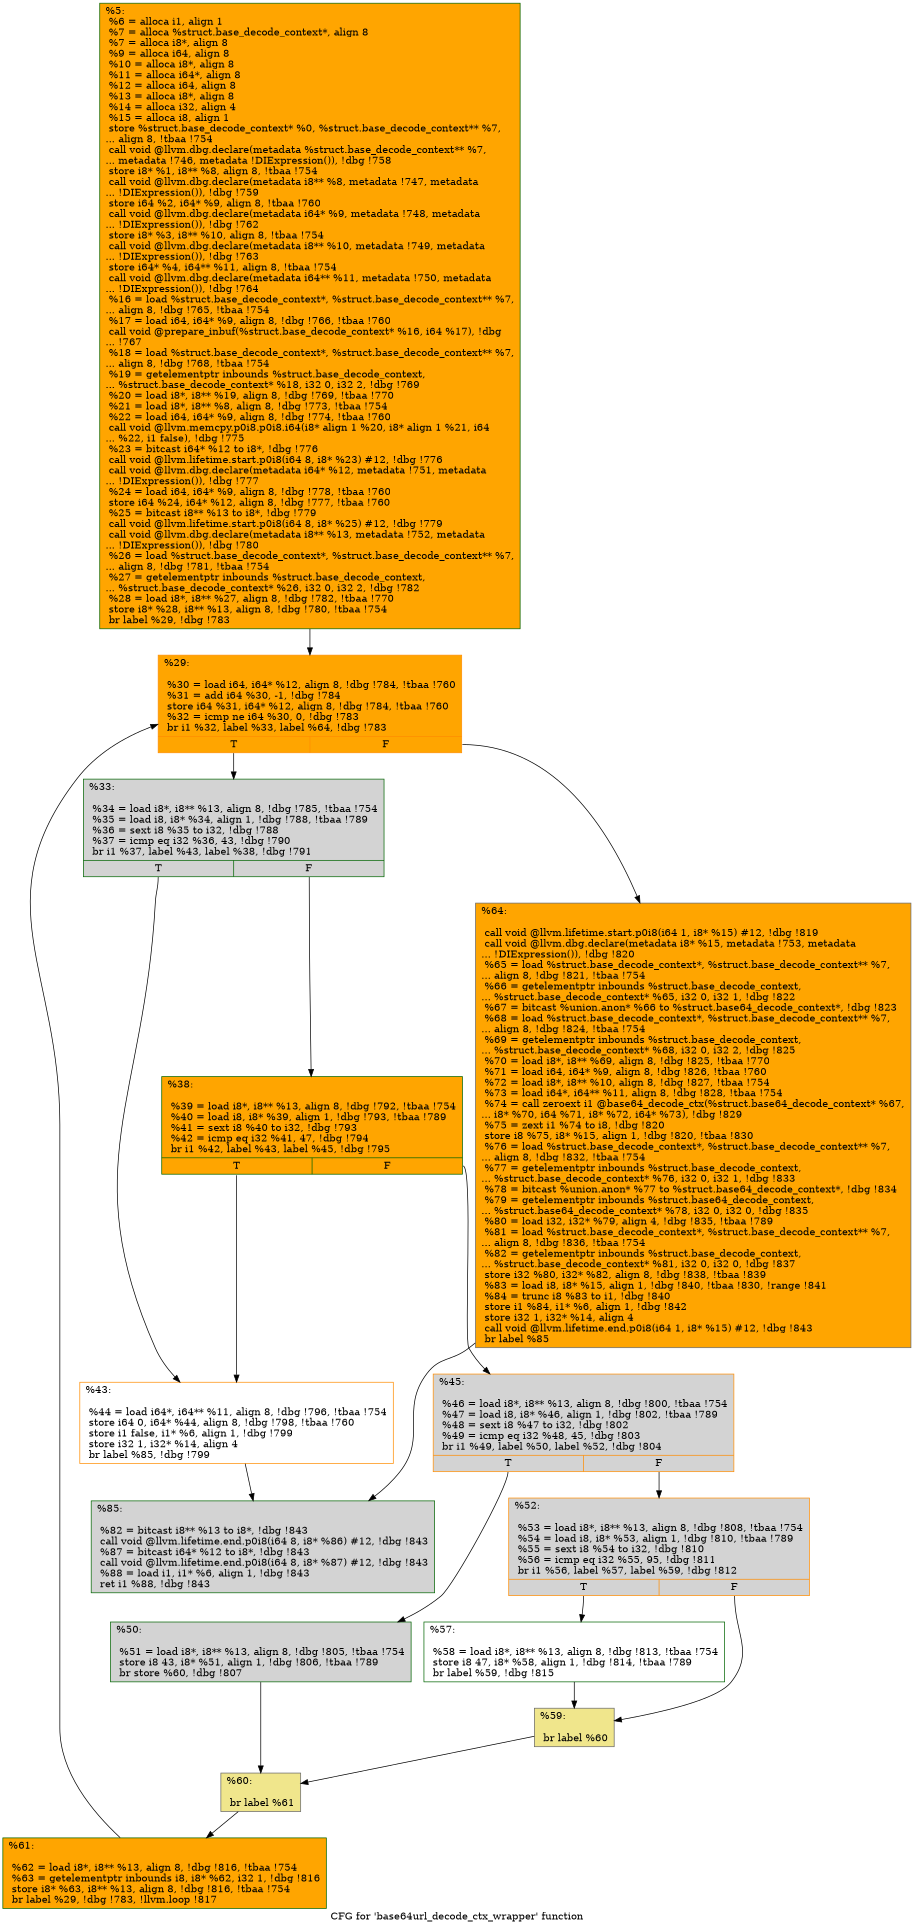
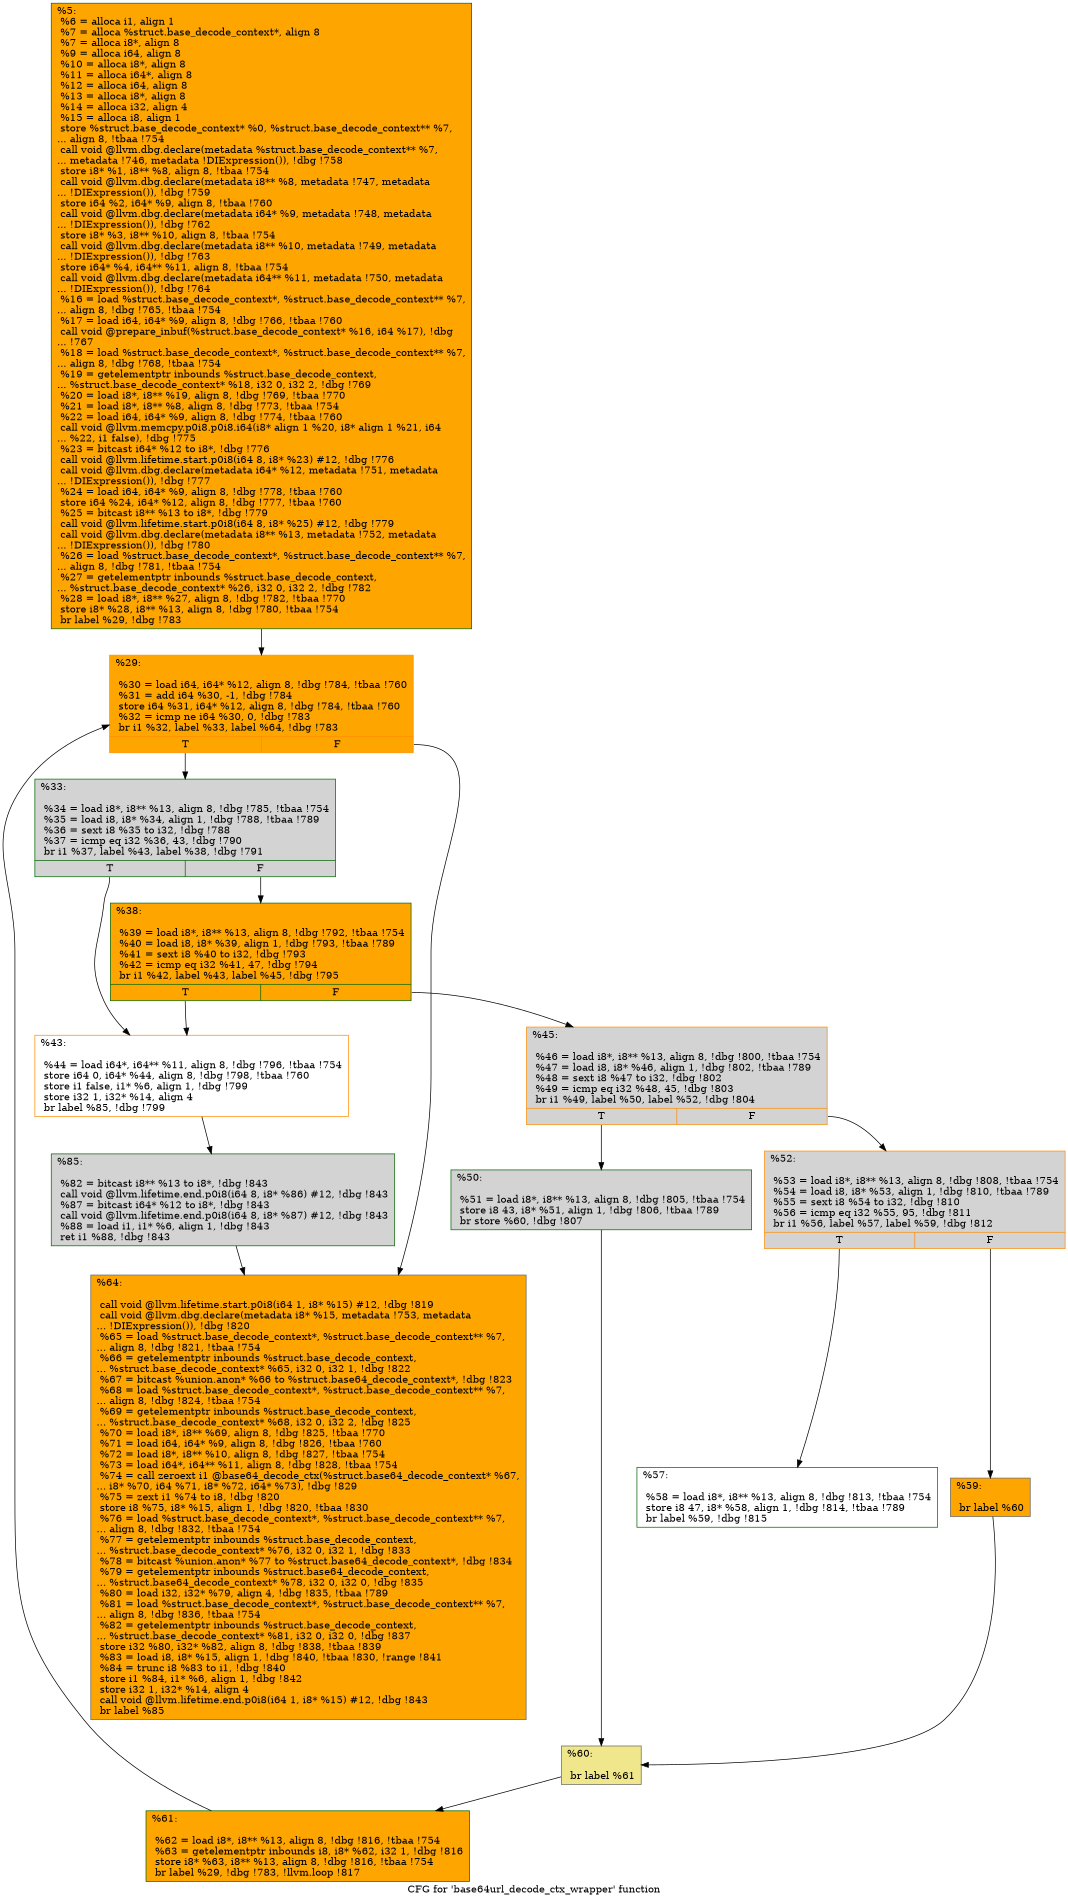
  digraph {
    label="CFG for 'base64url_decode_ctx_wrapper' function"
    node [color=darkgreen fillcolor=orange shape=record style=filled]
    n1 [label="{%5:\l  %6 = alloca i1, align 1\l  %7 = alloca %struct.base_decode_context*, align 8\l  %7 = alloca i8*, align 8\l  %9 = alloca i64, align 8\l  %10 = alloca i8*, align 8\l  %11 = alloca i64*, align 8\l  %12 = alloca i64, align 8\l  %13 = alloca i8*, align 8\l  %14 = alloca i32, align 4\l  %15 = alloca i8, align 1\l  store %struct.base_decode_context* %0, %struct.base_decode_context** %7,\l... align 8, !tbaa !754\l  call void @llvm.dbg.declare(metadata %struct.base_decode_context** %7,\l... metadata !746, metadata !DIExpression()), !dbg !758\l  store i8* %1, i8** %8, align 8, !tbaa !754\l  call void @llvm.dbg.declare(metadata i8** %8, metadata !747, metadata\l... !DIExpression()), !dbg !759\l  store i64 %2, i64* %9, align 8, !tbaa !760\l  call void @llvm.dbg.declare(metadata i64* %9, metadata !748, metadata\l... !DIExpression()), !dbg !762\l  store i8* %3, i8** %10, align 8, !tbaa !754\l  call void @llvm.dbg.declare(metadata i8** %10, metadata !749, metadata\l... !DIExpression()), !dbg !763\l  store i64* %4, i64** %11, align 8, !tbaa !754\l  call void @llvm.dbg.declare(metadata i64** %11, metadata !750, metadata\l... !DIExpression()), !dbg !764\l  %16 = load %struct.base_decode_context*, %struct.base_decode_context** %7,\l... align 8, !dbg !765, !tbaa !754\l  %17 = load i64, i64* %9, align 8, !dbg !766, !tbaa !760\l  call void @prepare_inbuf(%struct.base_decode_context* %16, i64 %17), !dbg\l... !767\l  %18 = load %struct.base_decode_context*, %struct.base_decode_context** %7,\l... align 8, !dbg !768, !tbaa !754\l  %19 = getelementptr inbounds %struct.base_decode_context,\l... %struct.base_decode_context* %18, i32 0, i32 2, !dbg !769\l  %20 = load i8*, i8** %19, align 8, !dbg !769, !tbaa !770\l  %21 = load i8*, i8** %8, align 8, !dbg !773, !tbaa !754\l  %22 = load i64, i64* %9, align 8, !dbg !774, !tbaa !760\l  call void @llvm.memcpy.p0i8.p0i8.i64(i8* align 1 %20, i8* align 1 %21, i64\l... %22, i1 false), !dbg !775\l  %23 = bitcast i64* %12 to i8*, !dbg !776\l  call void @llvm.lifetime.start.p0i8(i64 8, i8* %23) #12, !dbg !776\l  call void @llvm.dbg.declare(metadata i64* %12, metadata !751, metadata\l... !DIExpression()), !dbg !777\l  %24 = load i64, i64* %9, align 8, !dbg !778, !tbaa !760\l  store i64 %24, i64* %12, align 8, !dbg !777, !tbaa !760\l  %25 = bitcast i8** %13 to i8*, !dbg !779\l  call void @llvm.lifetime.start.p0i8(i64 8, i8* %25) #12, !dbg !779\l  call void @llvm.dbg.declare(metadata i8** %13, metadata !752, metadata\l... !DIExpression()), !dbg !780\l  %26 = load %struct.base_decode_context*, %struct.base_decode_context** %7,\l... align 8, !dbg !781, !tbaa !754\l  %27 = getelementptr inbounds %struct.base_decode_context,\l... %struct.base_decode_context* %26, i32 0, i32 2, !dbg !782\l  %28 = load i8*, i8** %27, align 8, !dbg !782, !tbaa !770\l  store i8* %28, i8** %13, align 8, !dbg !780, !tbaa !754\l  br label %29, !dbg !783\l}"]
    n2 [color=darkorange label="{%29:\l\l  %30 = load i64, i64* %12, align 8, !dbg !784, !tbaa !760\l  %31 = add i64 %30, -1, !dbg !784\l  store i64 %31, i64* %12, align 8, !dbg !784, !tbaa !760\l  %32 = icmp ne i64 %30, 0, !dbg !783\l  br i1 %32, label %33, label %64, !dbg !783\l|{<s0>T|<s1>F}}"]
    n3 [fillcolor=lightgrey label="{%33:\l\l  %34 = load i8*, i8** %13, align 8, !dbg !785, !tbaa !754\l  %35 = load i8, i8* %34, align 1, !dbg !788, !tbaa !789\l  %36 = sext i8 %35 to i32, !dbg !788\l  %37 = icmp eq i32 %36, 43, !dbg !790\l  br i1 %37, label %43, label %38, !dbg !791\l|{<s0>T|<s1>F}}"]
    n4 [color=gray40 label="{%64:\l\l  call void @llvm.lifetime.start.p0i8(i64 1, i8* %15) #12, !dbg !819\l  call void @llvm.dbg.declare(metadata i8* %15, metadata !753, metadata\l... !DIExpression()), !dbg !820\l  %65 = load %struct.base_decode_context*, %struct.base_decode_context** %7,\l... align 8, !dbg !821, !tbaa !754\l  %66 = getelementptr inbounds %struct.base_decode_context,\l... %struct.base_decode_context* %65, i32 0, i32 1, !dbg !822\l  %67 = bitcast %union.anon* %66 to %struct.base64_decode_context*, !dbg !823\l  %68 = load %struct.base_decode_context*, %struct.base_decode_context** %7,\l... align 8, !dbg !824, !tbaa !754\l  %69 = getelementptr inbounds %struct.base_decode_context,\l... %struct.base_decode_context* %68, i32 0, i32 2, !dbg !825\l  %70 = load i8*, i8** %69, align 8, !dbg !825, !tbaa !770\l  %71 = load i64, i64* %9, align 8, !dbg !826, !tbaa !760\l  %72 = load i8*, i8** %10, align 8, !dbg !827, !tbaa !754\l  %73 = load i64*, i64** %11, align 8, !dbg !828, !tbaa !754\l  %74 = call zeroext i1 @base64_decode_ctx(%struct.base64_decode_context* %67,\l... i8* %70, i64 %71, i8* %72, i64* %73), !dbg !829\l  %75 = zext i1 %74 to i8, !dbg !820\l  store i8 %75, i8* %15, align 1, !dbg !820, !tbaa !830\l  %76 = load %struct.base_decode_context*, %struct.base_decode_context** %7,\l... align 8, !dbg !832, !tbaa !754\l  %77 = getelementptr inbounds %struct.base_decode_context,\l... %struct.base_decode_context* %76, i32 0, i32 1, !dbg !833\l  %78 = bitcast %union.anon* %77 to %struct.base64_decode_context*, !dbg !834\l  %79 = getelementptr inbounds %struct.base64_decode_context,\l... %struct.base64_decode_context* %78, i32 0, i32 0, !dbg !835\l  %80 = load i32, i32* %79, align 4, !dbg !835, !tbaa !789\l  %81 = load %struct.base_decode_context*, %struct.base_decode_context** %7,\l... align 8, !dbg !836, !tbaa !754\l  %82 = getelementptr inbounds %struct.base_decode_context,\l... %struct.base_decode_context* %81, i32 0, i32 0, !dbg !837\l  store i32 %80, i32* %82, align 8, !dbg !838, !tbaa !839\l  %83 = load i8, i8* %15, align 1, !dbg !840, !tbaa !830, !range !841\l  %84 = trunc i8 %83 to i1, !dbg !840\l  store i1 %84, i1* %6, align 1, !dbg !842\l  store i32 1, i32* %14, align 4\l  call void @llvm.lifetime.end.p0i8(i64 1, i8* %15) #12, !dbg !843\l  br label %85\l}"]
    n5 [color=darkorange fillcolor=white label="{%43:\l\l  %44 = load i64*, i64** %11, align 8, !dbg !796, !tbaa !754\l  store i64 0, i64* %44, align 8, !dbg !798, !tbaa !760\l  store i1 false, i1* %6, align 1, !dbg !799\l  store i32 1, i32* %14, align 4\l  br label %85, !dbg !799\l}"]
    n6 [label="{%38:\l\l  %39 = load i8*, i8** %13, align 8, !dbg !792, !tbaa !754\l  %40 = load i8, i8* %39, align 1, !dbg !793, !tbaa !789\l  %41 = sext i8 %40 to i32, !dbg !793\l  %42 = icmp eq i32 %41, 47, !dbg !794\l  br i1 %42, label %43, label %45, !dbg !795\l|{<s0>T|<s1>F}}"]
    n7 [fillcolor=lightgrey label="{%85:\l\l  %82 = bitcast i8** %13 to i8*, !dbg !843\l  call void @llvm.lifetime.end.p0i8(i64 8, i8* %86) #12, !dbg !843\l  %87 = bitcast i64* %12 to i8*, !dbg !843\l  call void @llvm.lifetime.end.p0i8(i64 8, i8* %87) #12, !dbg !843\l  %88 = load i1, i1* %6, align 1, !dbg !843\l  ret i1 %88, !dbg !843\l}"]
    n8 [color=darkorange fillcolor=lightgrey label="{%45:\l\l  %46 = load i8*, i8** %13, align 8, !dbg !800, !tbaa !754\l  %47 = load i8, i8* %46, align 1, !dbg !802, !tbaa !789\l  %48 = sext i8 %47 to i32, !dbg !802\l  %49 = icmp eq i32 %48, 45, !dbg !803\l  br i1 %49, label %50, label %52, !dbg !804\l|{<s0>T|<s1>F}}"]
    n9 [fillcolor=lightgrey label="{%50:\l\l  %51 = load i8*, i8** %13, align 8, !dbg !805, !tbaa !754\l  store i8 43, i8* %51, align 1, !dbg !806, !tbaa !789\l  br store %60, !dbg !807\l}"]
    n10 [color=darkorange fillcolor=lightgrey label="{%52:\l\l  %53 = load i8*, i8** %13, align 8, !dbg !808, !tbaa !754\l  %54 = load i8, i8* %53, align 1, !dbg !810, !tbaa !789\l  %55 = sext i8 %54 to i32, !dbg !810\l  %56 = icmp eq i32 %55, 95, !dbg !811\l  br i1 %56, label %57, label %59, !dbg !812\l|{<s0>T|<s1>F}}"]
    n11 [color=gray40 fillcolor=khaki label="{%60:\l\l  br label %61\l}"]
    n12 [fillcolor=white label="{%57:\l\l  %58 = load i8*, i8** %13, align 8, !dbg !813, !tbaa !754\l  store i8 47, i8* %58, align 1, !dbg !814, !tbaa !789\l  br label %59, !dbg !815\l}"]
-   n13 [color=gray40 fillcolor=khaki label="{%59:\l\l  br label %60\l}"]
+   n13 [color=gray40 label="{%59:\l\l  br label %60\l}"]
    n14 [label="{%61:\l\l  %62 = load i8*, i8** %13, align 8, !dbg !816, !tbaa !754\l  %63 = getelementptr inbounds i8, i8* %62, i32 1, !dbg !816\l  store i8* %63, i8** %13, align 8, !dbg !816, !tbaa !754\l  br label %29, !dbg !783, !llvm.loop !817\l}"]
    n1 -> n2
    n2 -> n3 [tailport=s0]
    n2 -> n4 [tailport=s1]
    n3 -> n5 [tailport=s0]
    n3 -> n6 [tailport=s1]
-   n4 -> n7
+   n7 -> n4
    n5 -> n7
    n6 -> n5 [tailport=s0]
    n6 -> n8 [tailport=s1]
    n8 -> n9 [tailport=s0]
    n8 -> n10 [tailport=s1]
    n9 -> n11
    n10 -> n12 [tailport=s0]
    n10 -> n13 [tailport=s1]
    n11 -> n14
-   n12 -> n13
    n13 -> n11
    n14 -> n2
  }
